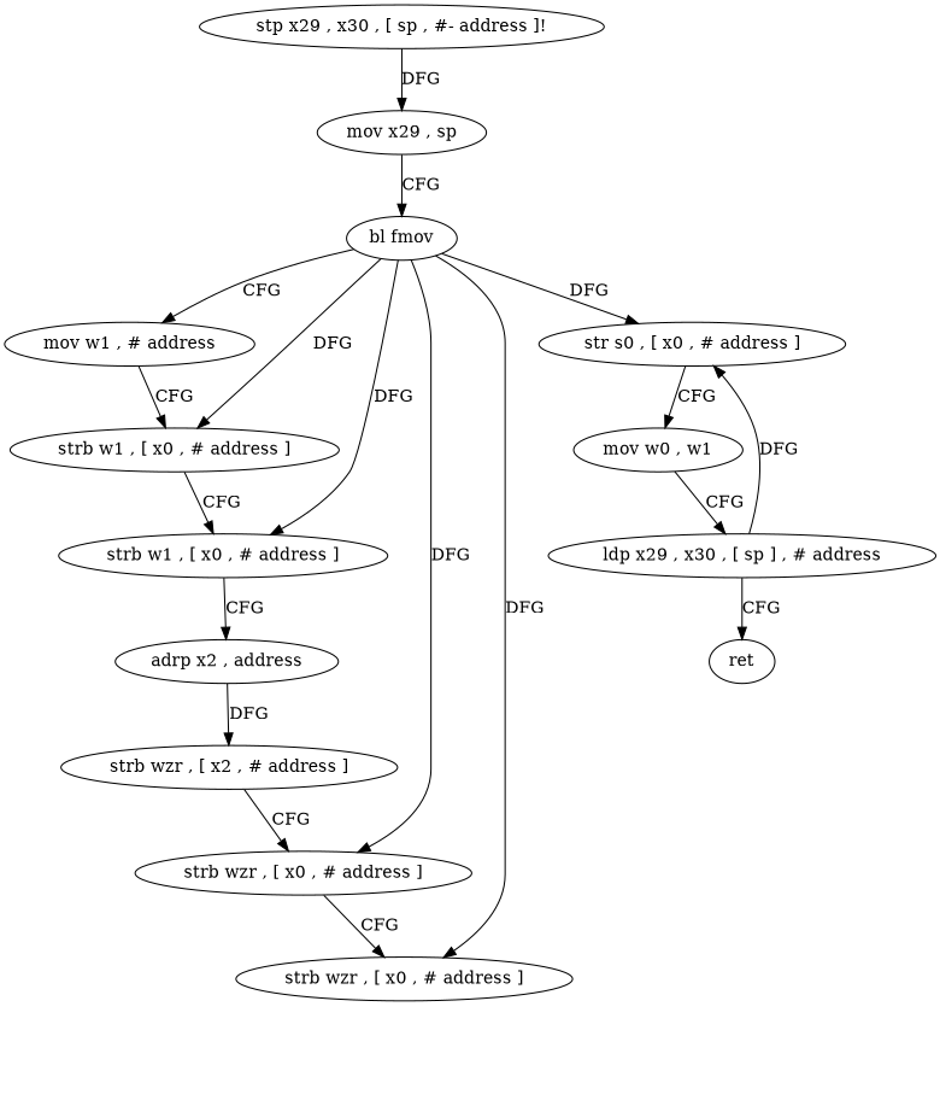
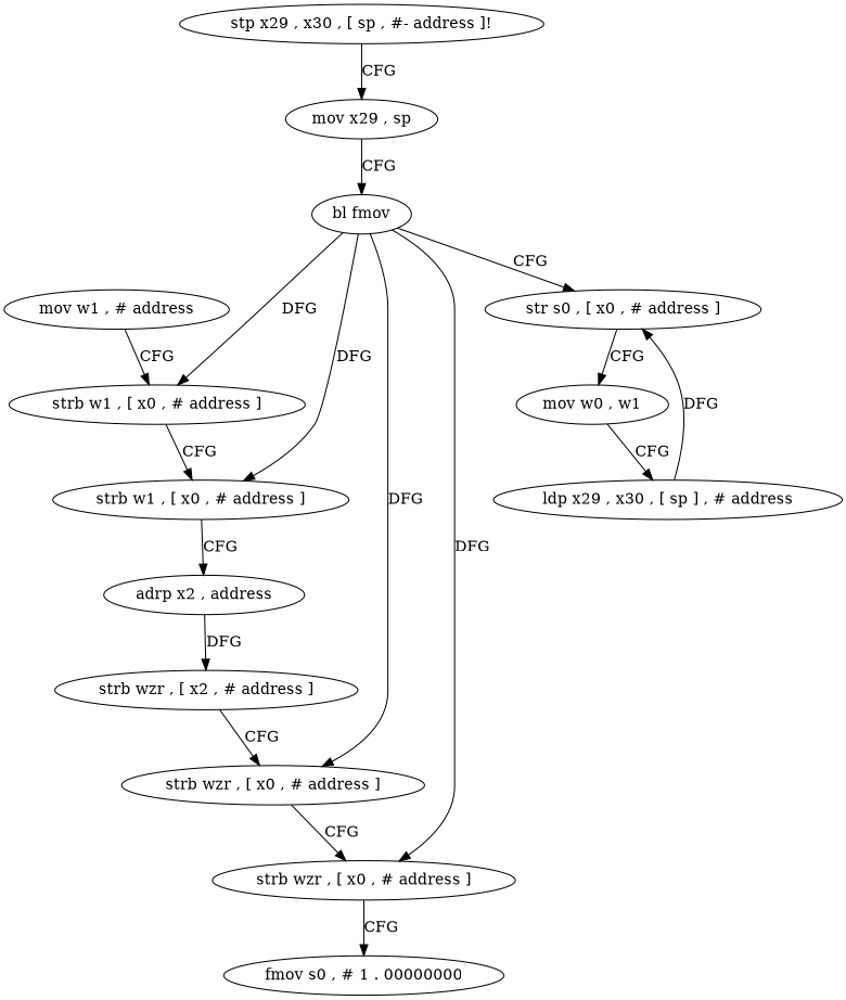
  digraph {
    n1 [label="stp x29 , x30 , [ sp , #- address ]!"]
    n2 [label="mov x29 , sp"]
    n3 [label="bl fmov"]
    n4 [label="mov w1 , # address"]
    n5 [label="strb w1 , [ x0 , # address ]"]
    n6 [label="strb w1 , [ x0 , # address ]"]
    n7 [label="strb wzr , [ x0 , # address ]"]
    n8 [label="strb wzr , [ x0 , # address ]"]
    n9 [label="str s0 , [ x0 , # address ]"]
    n10 [label="adrp x2 , address"]
+   n11 [label="fmov s0 , # 1 . 00000000"]
    n12 [label="mov w0 , w1"]
    n13 [label="strb wzr , [ x2 , # address ]"]
    n14 [label="ldp x29 , x30 , [ sp ] , # address"]
-   n15 [label=ret]
-   n1 -> n2 [label=DFG]
+   n1 -> n2 [label=CFG]
    n2 -> n3 [label=CFG]
-   n3 -> n4 [label=CFG]
    n3 -> n5 [label=DFG]
    n3 -> n6 [label=DFG]
    n3 -> n7 [label=DFG]
    n3 -> n8 [label=DFG]
-   n3 -> n9 [label=DFG]
+   n3 -> n9 [label=CFG]
    n4 -> n5 [label=CFG]
    n5 -> n6 [label=CFG]
    n6 -> n10 [label=CFG]
    n7 -> n8 [label=CFG]
+   n8 -> n11 [label=CFG]
    n9 -> n12 [label=CFG]
    n10 -> n13 [label=DFG]
    n12 -> n14 [label=CFG]
    n13 -> n7 [label=CFG]
    n14 -> n9 [label=DFG]
-   n14 -> n15 [label=CFG]
  }
